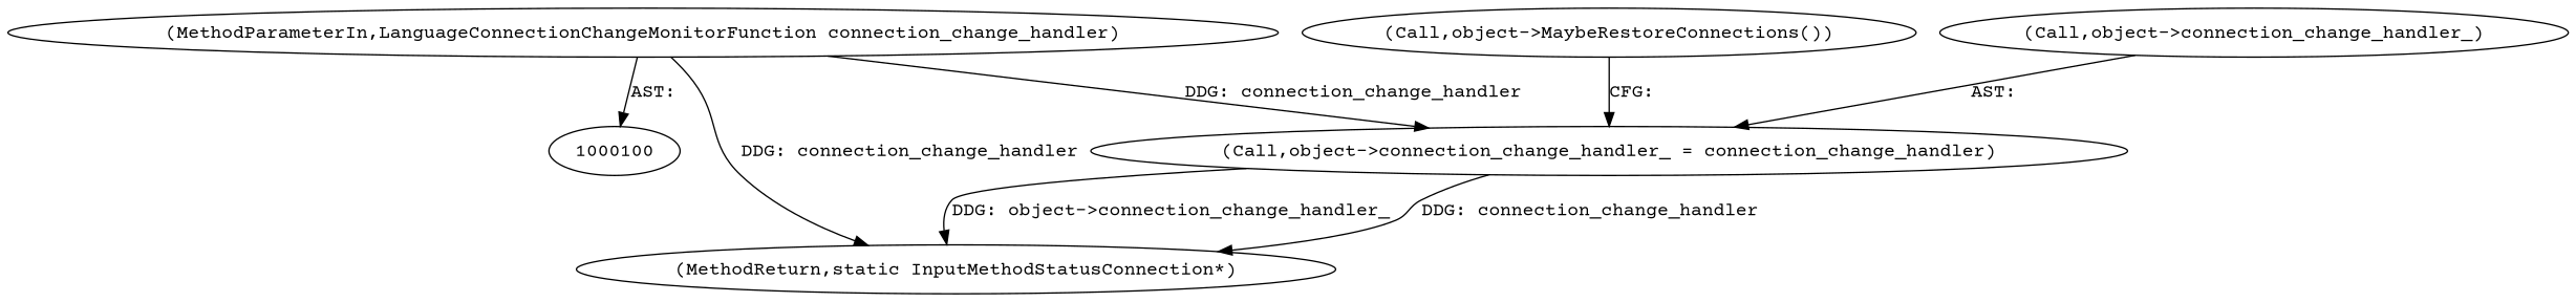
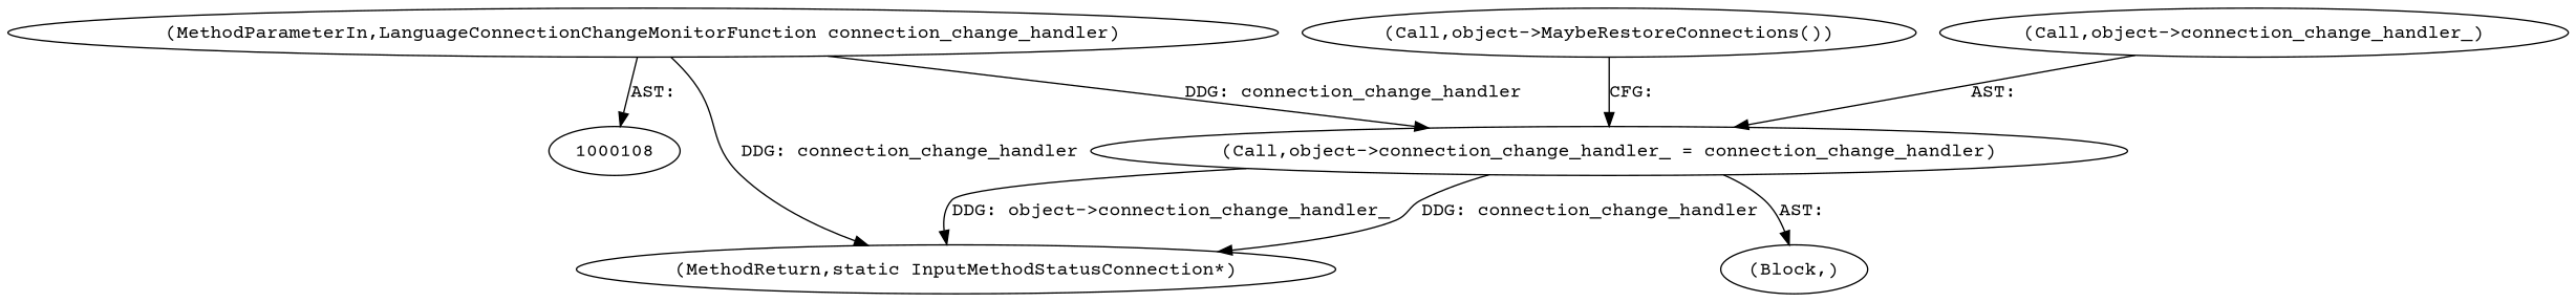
  digraph {
    fontname="Courier Prime"
    node [fontname="Courier Prime"]
    edge [fontname="Courier Prime"]
    n1 [label="(Call,object->connection_change_handler_ = connection_change_handler)"]
    n2 [label="(MethodReturn,static InputMethodStatusConnection*)"]
+   n3 [label="(Block,)"]
    n4 [label="(MethodParameterIn,LanguageConnectionChangeMonitorFunction connection_change_handler)"]
-   1000100
+   1000100 [label=1000108]
    n6 [label="(Call,object->MaybeRestoreConnections())"]
    n7 [label="(Call,object->connection_change_handler_)"]
    n1 -> n2 [label="DDG: connection_change_handler"]
    n1 -> n2 [label="DDG: object->connection_change_handler_"]
+   n1 -> n3 [label="AST: "]
    n4 -> n1 [label="DDG: connection_change_handler"]
    n4 -> n2 [label="DDG: connection_change_handler"]
    n4 -> 1000100 [label="AST: "]
    n6 -> n1 [label="CFG: "]
    n7 -> n1 [label="AST: "]
  }
